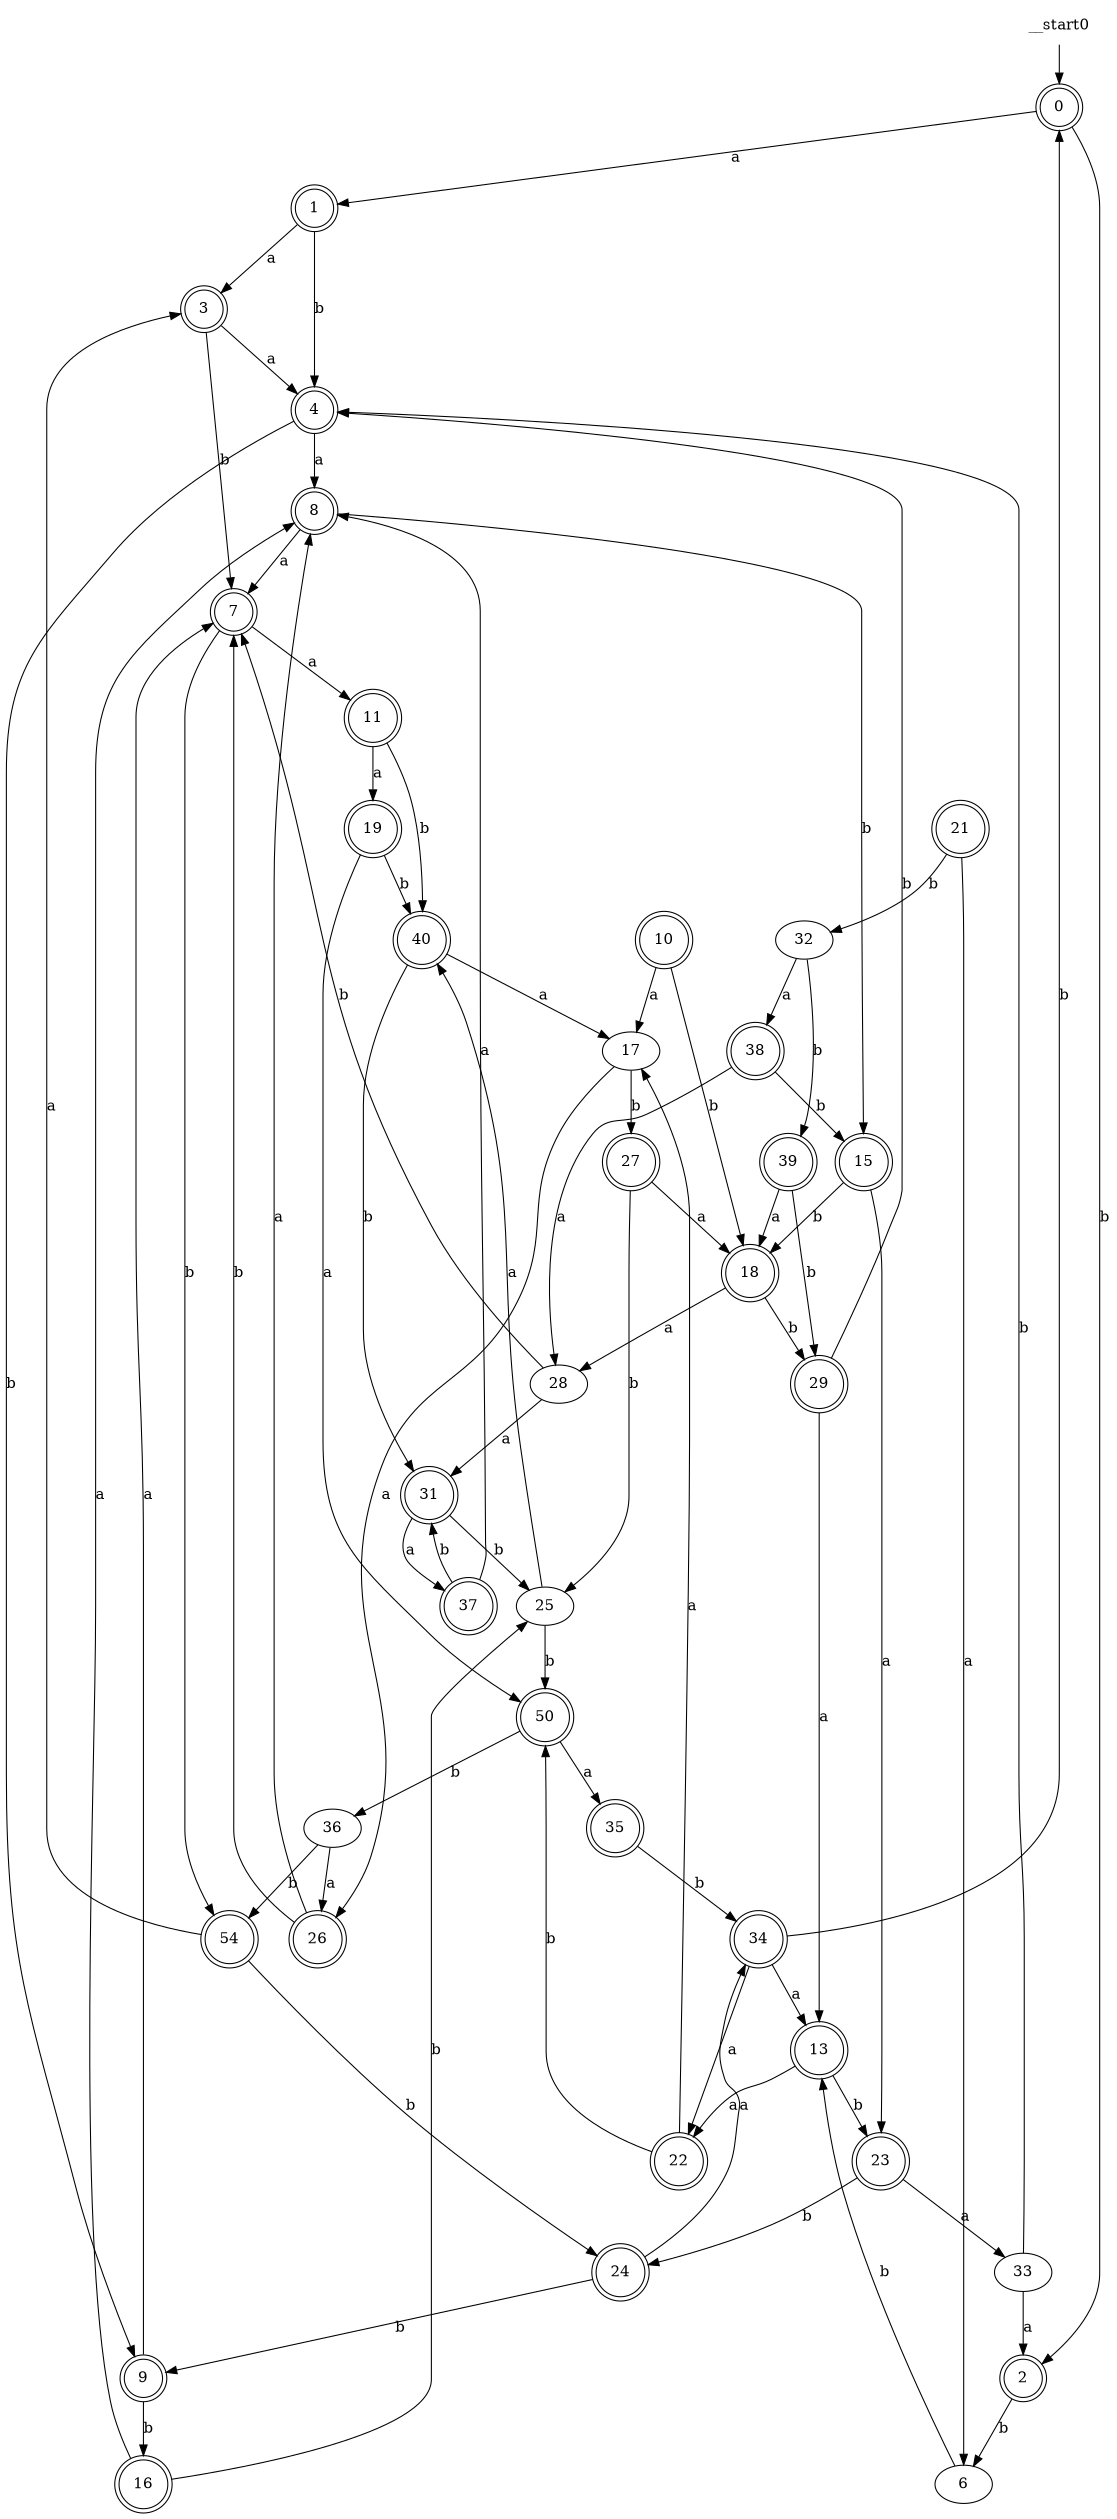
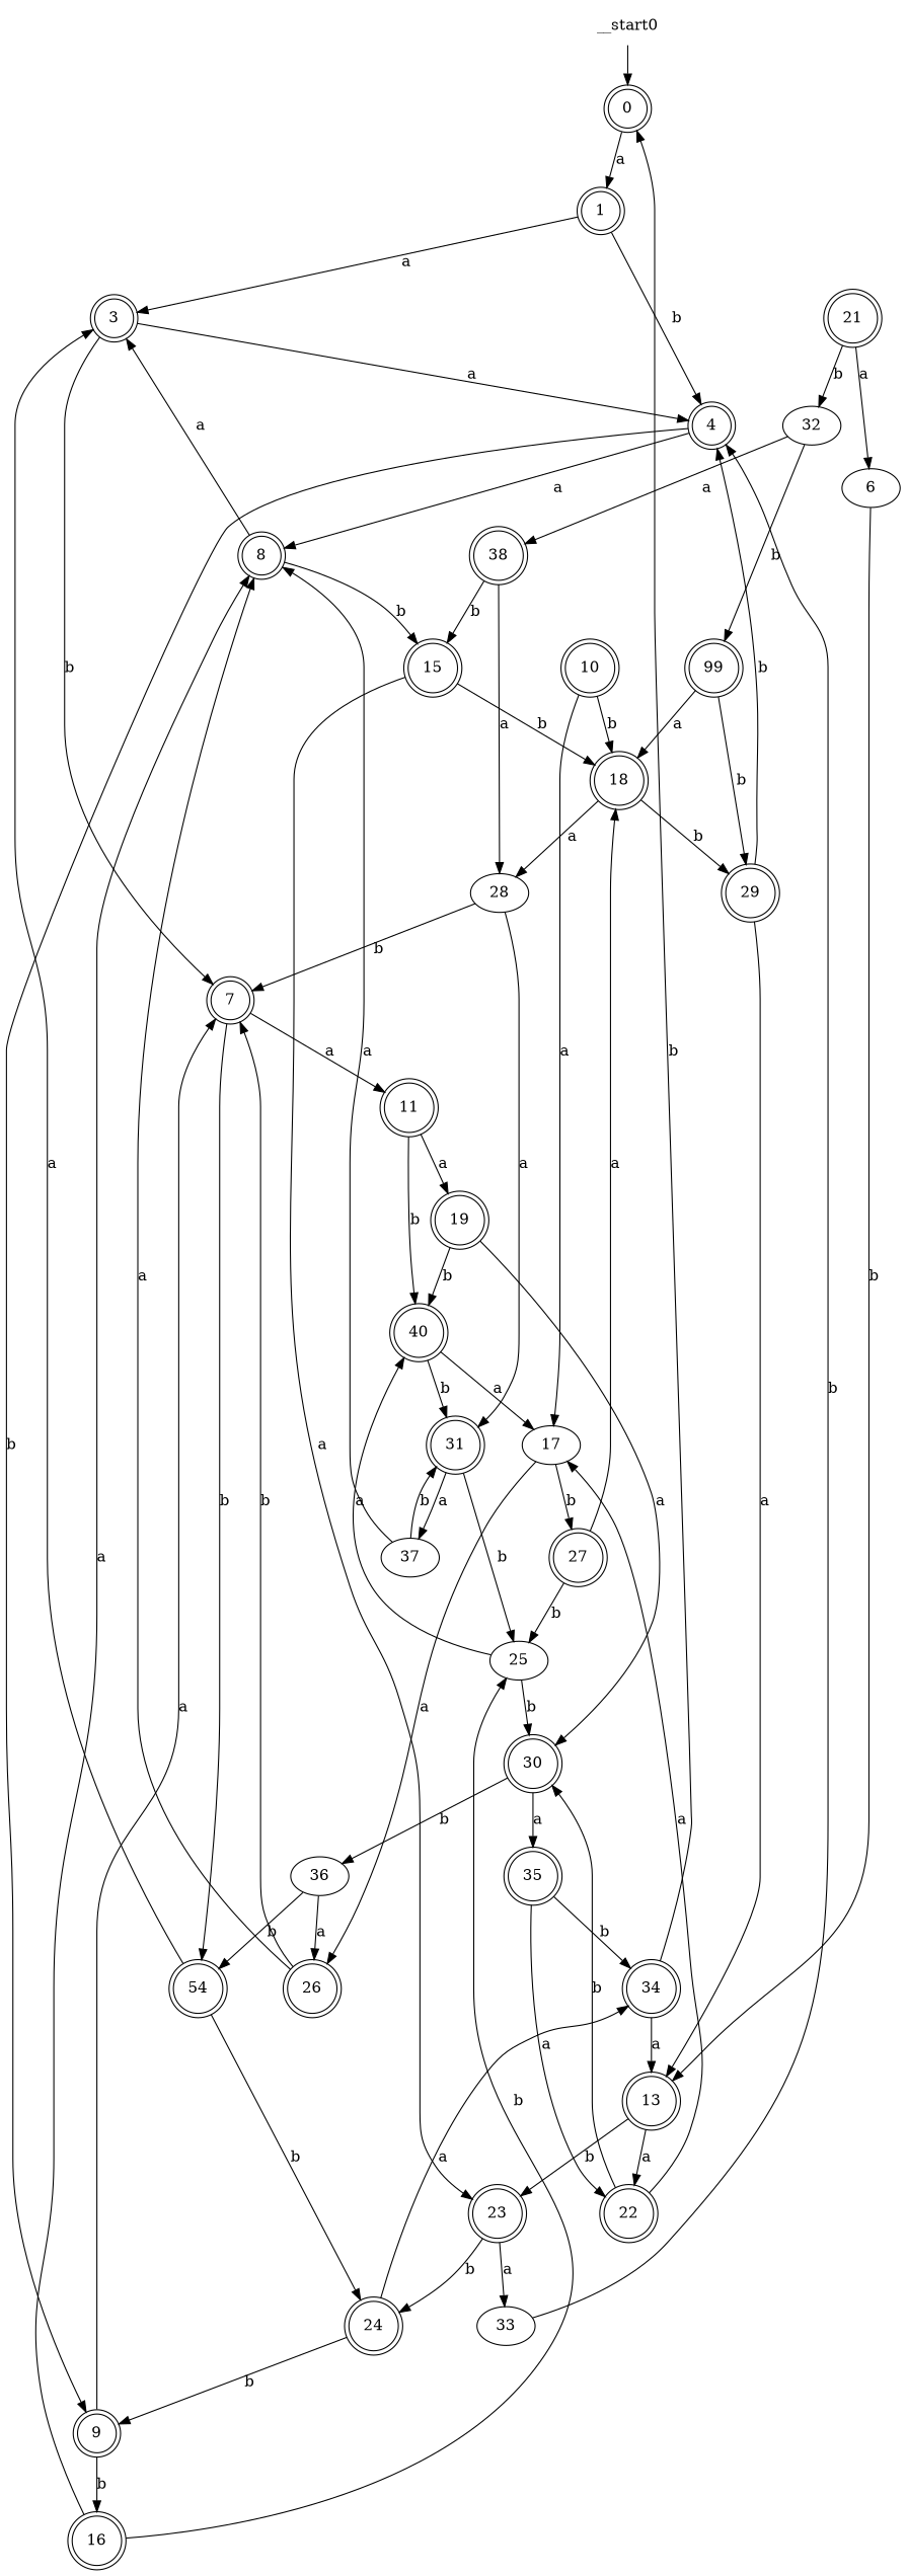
  digraph {
    node [shape=doublecircle]
    __start0 [shape=none]
    0
    1
-   2
    3
    4
    6 [shape=""]
    7
    8
    9
    13
    11
    n13 [label=54]
    15
    16
    17 [shape=""]
    10
    18
    19
    n20 [label=40]
    22
    23
    24
    25 [shape=""]
    26
    27
    28 [shape=""]
    29
-   30 [label=50]
+   30
    31
    21
    32 [shape=ellipse]
    33 [shape=""]
    34
    35
    36 [shape=""]
-   37
+   37 [shape=ellipse]
    38
-   39
+   39 [label=99]
    __start0 -> 0
    0 -> 1 [label=a]
-   0 -> 2 [label=b]
    1 -> 3 [label=a]
    1 -> 4 [label=b]
-   2 -> 6 [label=b]
    3 -> 4 [label=a]
    3 -> 7 [label=b]
    4 -> 8 [label=a]
    4 -> 9 [label=b]
    6 -> 13 [label=b]
    7 -> 11 [label=a]
    7 -> n13 [label=b]
-   8 -> 7 [label=a]
+   8 -> 3 [label=a]
    8 -> 15 [label=b]
    9 -> 7 [label=a]
    9 -> 16 [label=b]
    13 -> 22 [label=a]
    13 -> 23 [label=b]
    11 -> 19 [label=a]
    11 -> n20 [label=b]
    n13 -> 3 [label=a]
    n13 -> 24 [label=b]
    15 -> 18 [label=b]
    15 -> 23 [label=a]
    16 -> 8 [label=a]
    16 -> 25 [label=b]
    17 -> 26 [label=a]
    17 -> 27 [label=b]
    10 -> 17 [label=a]
    10 -> 18 [label=b]
    18 -> 28 [label=a]
    18 -> 29 [label=b]
    19 -> n20 [label=b]
    19 -> 30 [label=a]
    n20 -> 17 [label=a]
    n20 -> 31 [label=b]
    22 -> 17 [label=a]
    22 -> 30 [label=b]
    23 -> 24 [label=b]
    23 -> 33 [label=a]
    24 -> 9 [label=b]
    24 -> 34 [label=a]
    25 -> n20 [label=a]
    25 -> 30 [label=b]
    26 -> 7 [label=b]
    26 -> 8 [label=a]
    27 -> 18 [label=a]
    27 -> 25 [label=b]
    28 -> 7 [label=b]
    28 -> 31 [label=a]
    29 -> 4 [label=b]
    29 -> 13 [label=a]
    30 -> 35 [label=a]
    30 -> 36 [label=b]
    31 -> 25 [label=b]
    31 -> 37 [label=a]
    21 -> 6 [label=a]
    21 -> 32 [label=b]
    32 -> 38 [label=a]
    32 -> 39 [label=b]
-   33 -> 2 [label=a]
    33 -> 4 [label=b]
    34 -> 0 [label=b]
    34 -> 13 [label=a]
-   34 -> 22 [label=a]
+   35 -> 22 [label=a]
    35 -> 34 [label=b]
    36 -> n13 [label=b]
    36 -> 26 [label=a]
    37 -> 8 [label=a]
    37 -> 31 [label=b]
    38 -> 15 [label=b]
    38 -> 28 [label=a]
    39 -> 18 [label=a]
    39 -> 29 [label=b]
  }
